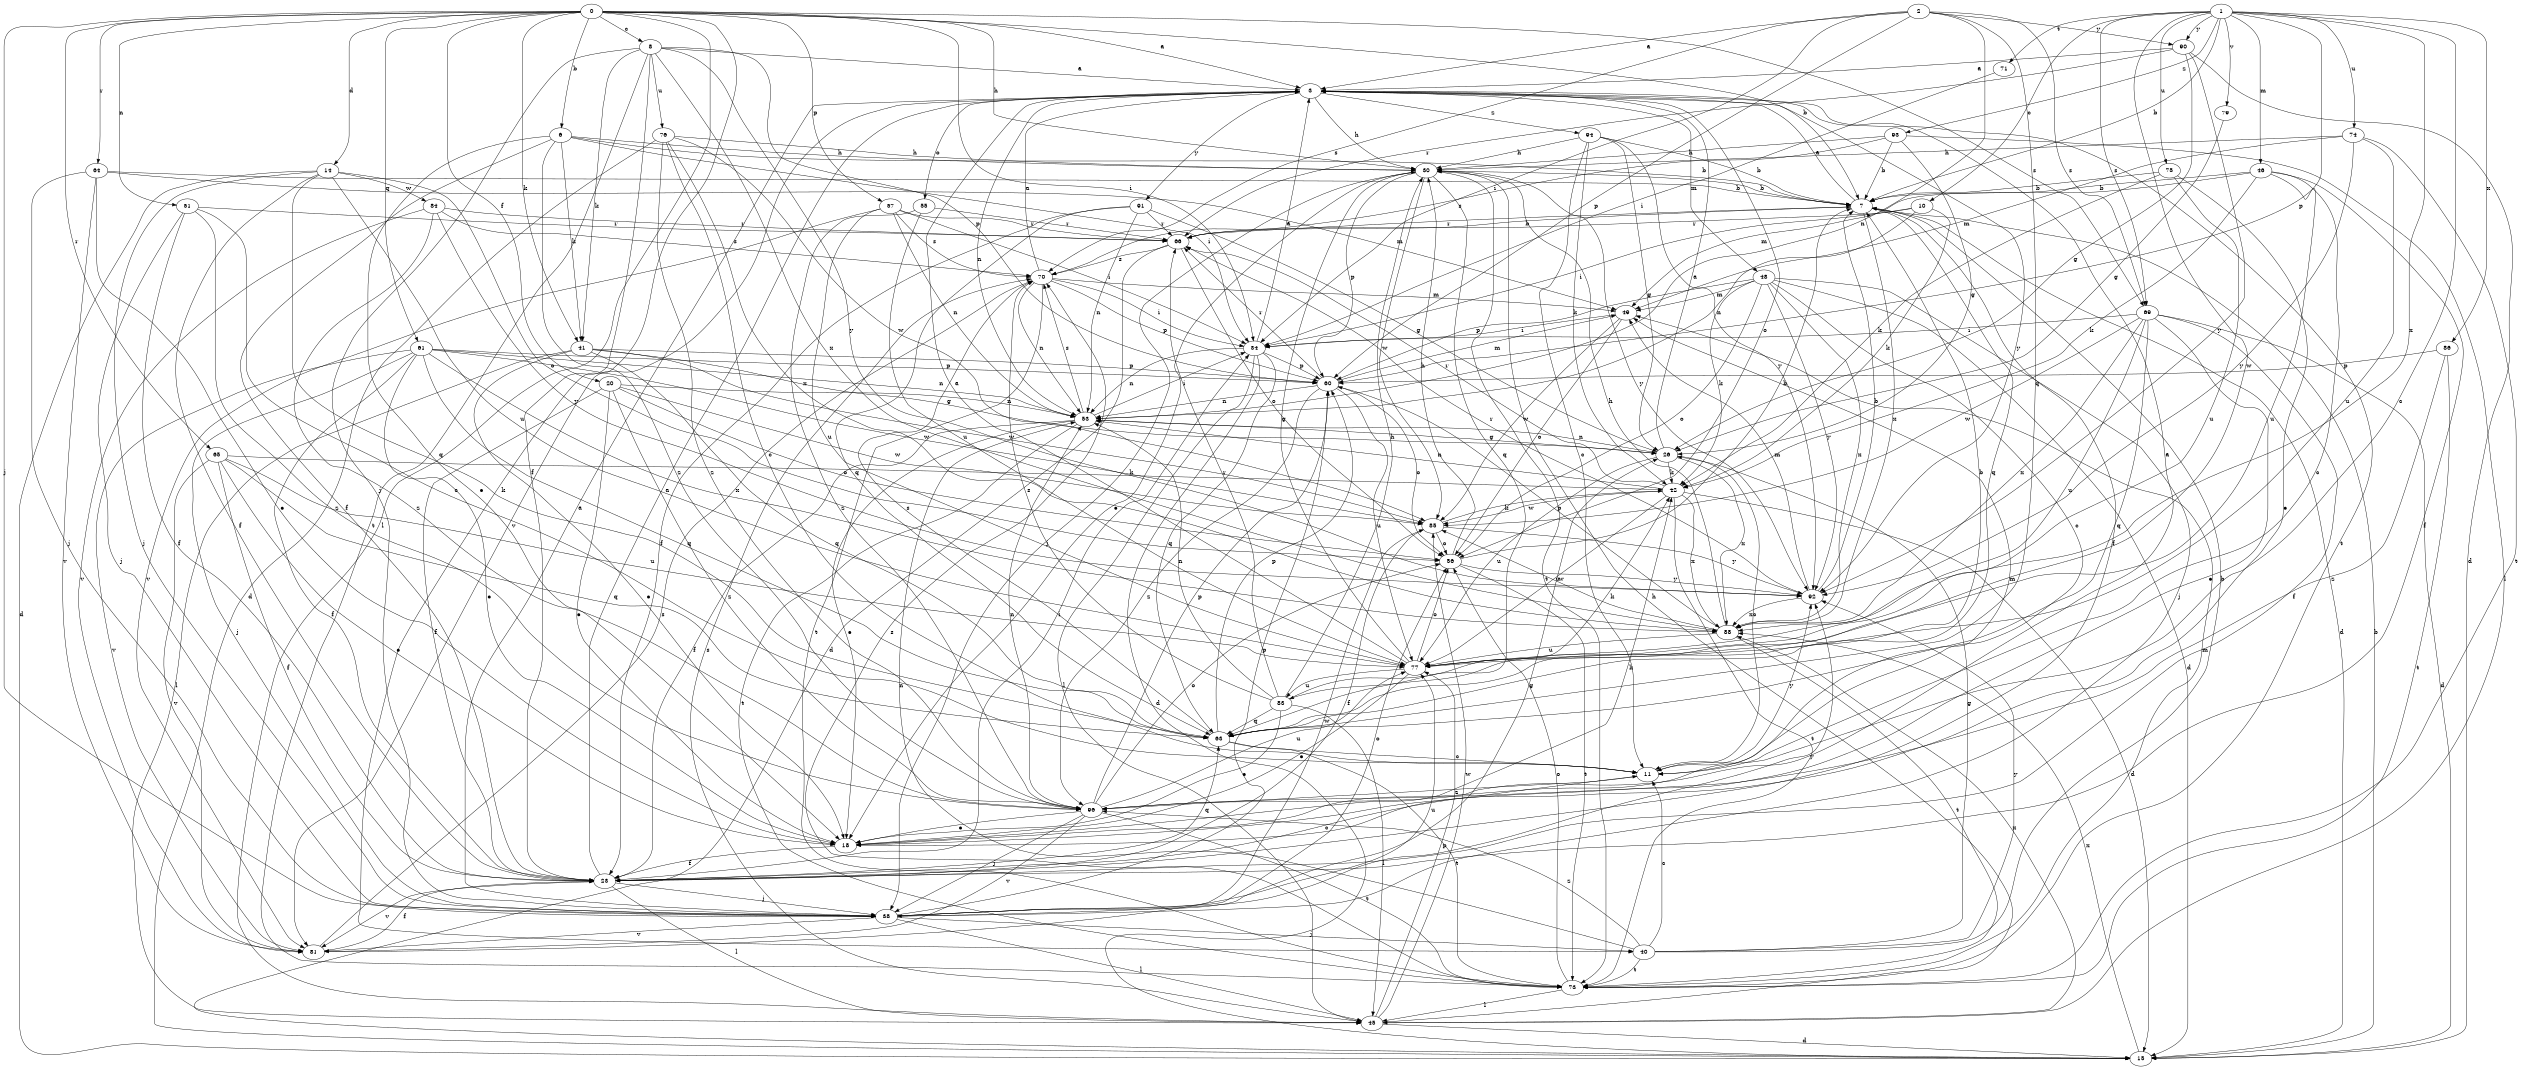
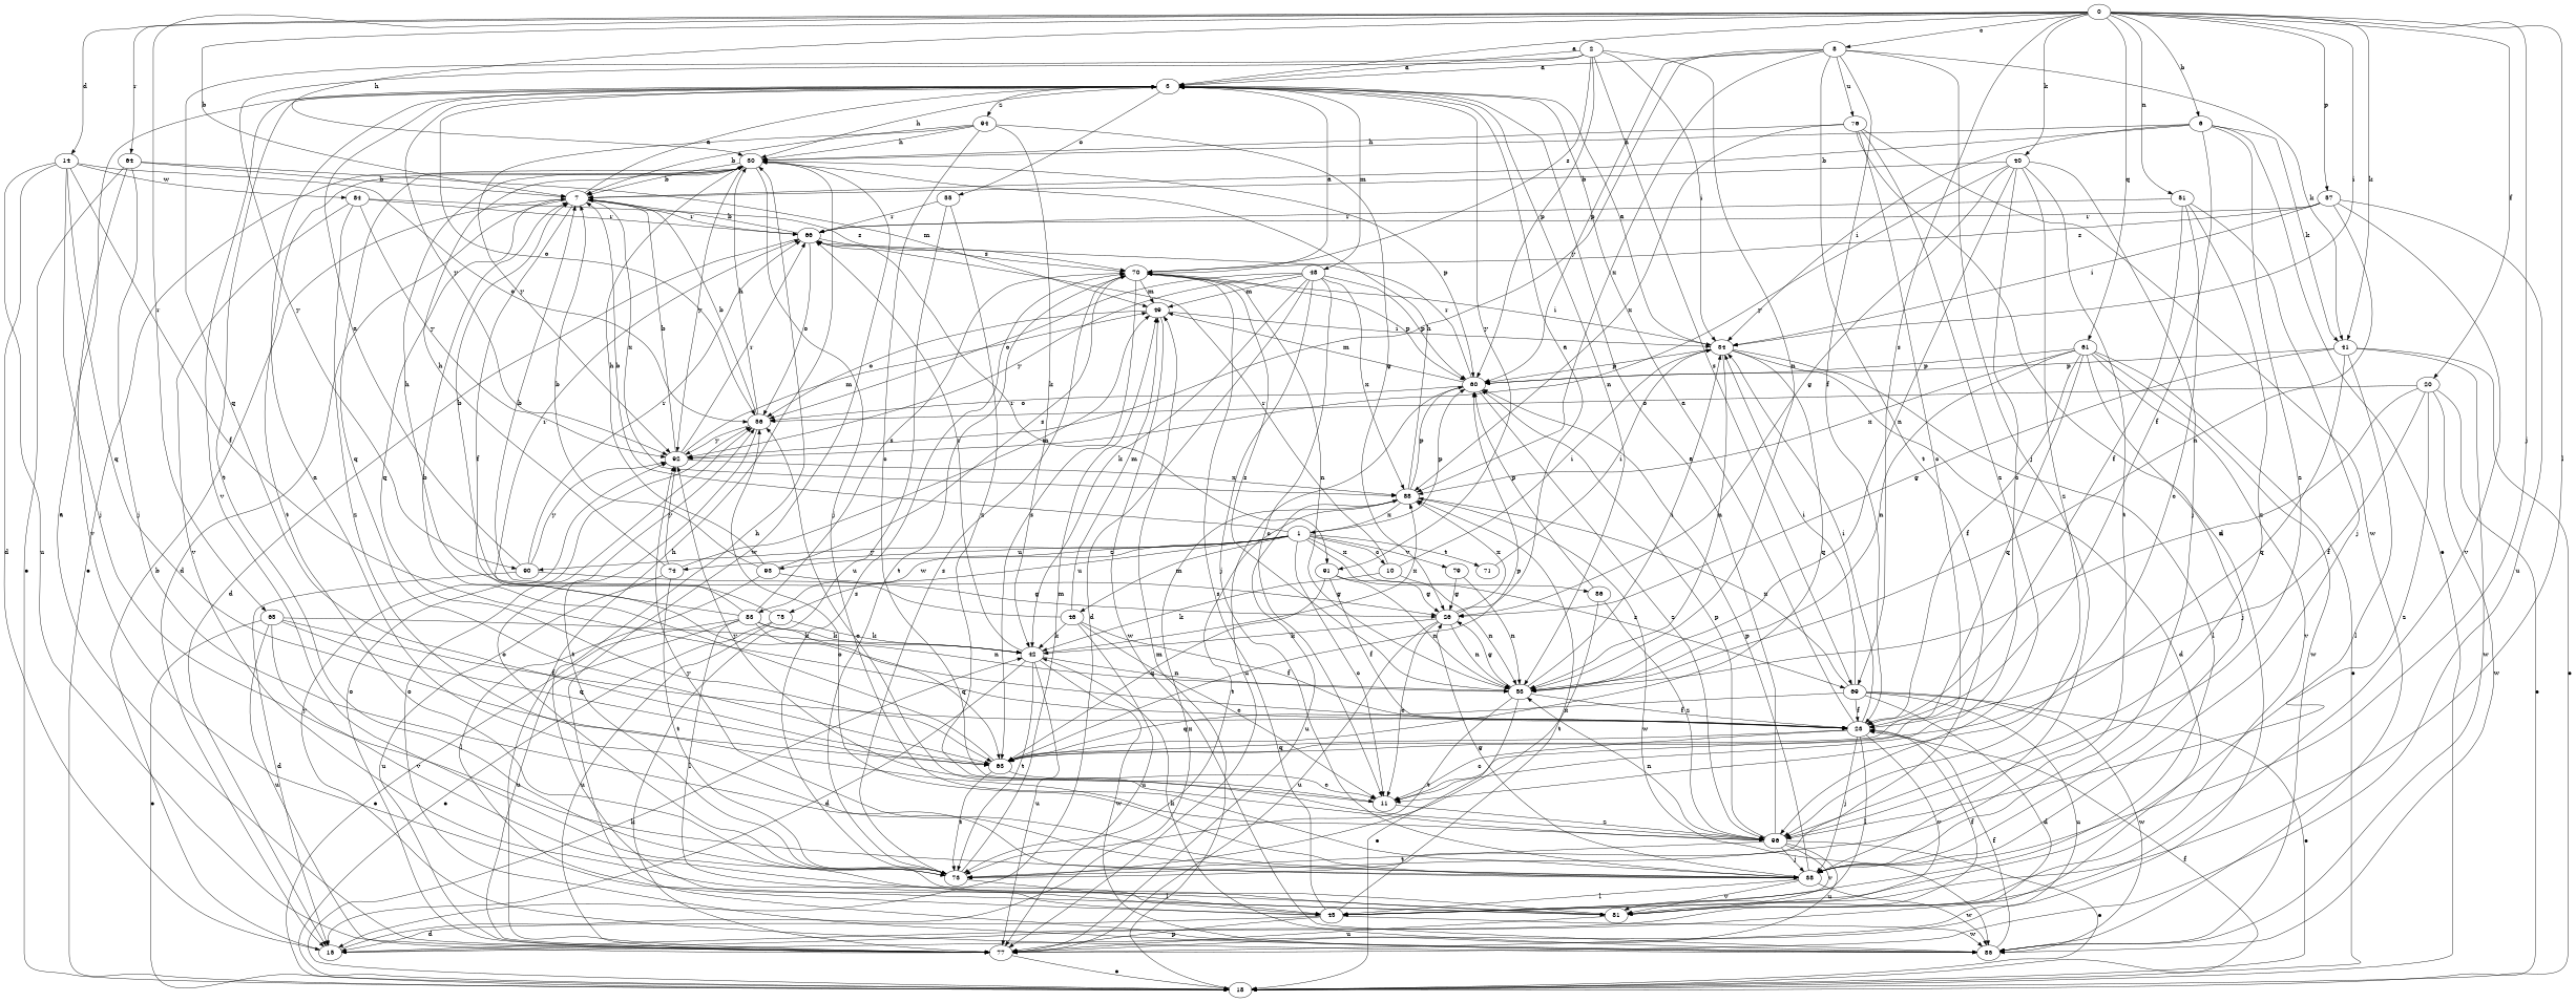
  strict digraph {
    0
    3
    6
    7
    8
    14
    20
    30
    34
    38
    40
    41
    45
    51
    57
    61
    64
    65
    69
    53
    48
    55
    56
    73
    81
    91
    92
    94
    18
    23
    96
    88
    63
    15
    66
    60
    76
    77
    84
    85
    26
    11
    70
    49
    42
    1
    10
    46
    71
    74
    75
    79
    83
    86
    90
    93
    2
    0 -> 3 [label=a]
    0 -> 6 [label=b]
    0 -> 7 [label=b]
    0 -> 8 [label=c]
    0 -> 14 [label=d]
    0 -> 20 [label=f]
    0 -> 30 [label=h]
    0 -> 34 [label=i]
    0 -> 38 [label=j]
    0 -> 40 [label=k]
    0 -> 41 [label=k]
    0 -> 45 [label=l]
    0 -> 51 [label=n]
    0 -> 57 [label=p]
    0 -> 61 [label=q]
    0 -> 64 [label=r]
    0 -> 65 [label=r]
    0 -> 69 [label=s]
    3 -> 30 [label=h]
    3 -> 53 [label=n]
    3 -> 48 [label=m]
    3 -> 55 [label=o]
    3 -> 56 [label=o]
    3 -> 73 [label=t]
    3 -> 81 [label=v]
    3 -> 91 [label=y]
    3 -> 92 [label=y]
    3 -> 94 [label=z]
    6 -> 7 [label=b]
    6 -> 30 [label=h]
    6 -> 34 [label=i]
    6 -> 41 [label=k]
    6 -> 18 [label=e]
    6 -> 23 [label=f]
    6 -> 96 [label=z]
    7 -> 3 [label=a]
    7 -> 23 [label=f]
    7 -> 88 [label=x]
    7 -> 63 [label=q]
    7 -> 15 [label=d]
    7 -> 66 [label=r]
    8 -> 3 [label=a]
    8 -> 38 [label=j]
    8 -> 41 [label=k]
    8 -> 73 [label=t]
    8 -> 92 [label=y]
    8 -> 23 [label=f]
    8 -> 88 [label=x]
    8 -> 60 [label=p]
    8 -> 76 [label=u]
    14 -> 38 [label=j]
    14 -> 56 [label=o]
    14 -> 23 [label=f]
    14 -> 63 [label=q]
    14 -> 15 [label=d]
    14 -> 77 [label=u]
    14 -> 84 [label=w]
    20 -> 53 [label=n]
    20 -> 56 [label=o]
    20 -> 18 [label=e]
    20 -> 23 [label=f]
    20 -> 96 [label=z]
    20 -> 85 [label=w]
    30 -> 7 [label=b]
    30 -> 38 [label=j]
    30 -> 73 [label=t]
    30 -> 92 [label=y]
    30 -> 18 [label=e]
    30 -> 63 [label=q]
    30 -> 60 [label=p]
    30 -> 85 [label=w]
    34 -> 3 [label=a]
    34 -> 45 [label=l]
    34 -> 53 [label=n]
    34 -> 63 [label=q]
    34 -> 15 [label=d]
    34 -> 60 [label=p]
    38 -> 3 [label=a]
    38 -> 45 [label=l]
    38 -> 56 [label=o]
    38 -> 81 [label=v]
    38 -> 92 [label=y]
    38 -> 60 [label=p]
    38 -> 85 [label=w]
    38 -> 26 [label=g]
    40 -> 7 [label=b]
-   38 -> 40 [label=j]
+   40 -> 38 [label=j]
    40 -> 53 [label=n]
    40 -> 73 [label=t]
    40 -> 92 [label=y]
    40 -> 96 [label=z]
    40 -> 26 [label=g]
    40 -> 11 [label=c]
    41 -> 45 [label=l]
    41 -> 18 [label=e]
    41 -> 63 [label=q]
    41 -> 60 [label=p]
    41 -> 85 [label=w]
    41 -> 26 [label=g]
    45 -> 30 [label=h]
    45 -> 88 [label=x]
    45 -> 15 [label=d]
    45 -> 77 [label=p]
    45 -> 85 [label=w]
    45 -> 70 [label=s]
    51 -> 38 [label=j]
    51 -> 23 [label=f]
    51 -> 96 [label=z]
    51 -> 66 [label=r]
    51 -> 11 [label=c]
    57 -> 34 [label=i]
    57 -> 53 [label=n]
    57 -> 81 [label=v]
    57 -> 66 [label=r]
    57 -> 77 [label=u]
    57 -> 70 [label=s]
    61 -> 38 [label=j]
    61 -> 53 [label=n]
    61 -> 81 [label=v]
    61 -> 18 [label=e]
    61 -> 23 [label=f]
    61 -> 88 [label=x]
    61 -> 63 [label=q]
    61 -> 60 [label=p]
    61 -> 85 [label=w]
    64 -> 7 [label=b]
    64 -> 38 [label=j]
    64 -> 81 [label=v]
    64 -> 18 [label=e]
    64 -> 49 [label=m]
    65 -> 81 [label=v]
    65 -> 18 [label=e]
    65 -> 23 [label=f]
    65 -> 63 [label=q]
    65 -> 77 [label=u]
    65 -> 42 [label=k]
    69 -> 34 [label=i]
    69 -> 18 [label=e]
    69 -> 23 [label=f]
    69 -> 88 [label=x]
    69 -> 63 [label=q]
    69 -> 15 [label=d]
    69 -> 77 [label=u]
    69 -> 85 [label=w]
    53 -> 34 [label=i]
    53 -> 73 [label=t]
    53 -> 18 [label=e]
    53 -> 23 [label=f]
    53 -> 26 [label=g]
    53 -> 70 [label=s]
    48 -> 38 [label=j]
    48 -> 56 [label=o]
    48 -> 92 [label=y]
    48 -> 88 [label=x]
    48 -> 15 [label=d]
    48 -> 60 [label=p]
    48 -> 11 [label=c]
    48 -> 49 [label=m]
    48 -> 42 [label=k]
    55 -> 96 [label=z]
    55 -> 66 [label=r]
    55 -> 77 [label=u]
    56 -> 7 [label=b]
    56 -> 30 [label=h]
    56 -> 73 [label=t]
    56 -> 92 [label=y]
    73 -> 45 [label=l]
    73 -> 56 [label=o]
    73 -> 70 [label=s]
    73 -> 49 [label=m]
    81 -> 23 [label=f]
    81 -> 77 [label=u]
    81 -> 70 [label=s]
    91 -> 53 [label=n]
    91 -> 23 [label=f]
    91 -> 63 [label=q]
-   91 -> 66 [label=r]
+   66 -> 91 [label=r]
    91 -> 26 [label=g]
    92 -> 7 [label=b]
    92 -> 88 [label=x]
    92 -> 66 [label=r]
    92 -> 49 [label=m]
    94 -> 7 [label=b]
    94 -> 30 [label=h]
    94 -> 92 [label=y]
    94 -> 26 [label=g]
    94 -> 11 [label=c]
    94 -> 42 [label=k]
    18 -> 23 [label=f]
    18 -> 49 [label=m]
    18 -> 42 [label=k]
    23 -> 3 [label=a]
    23 -> 34 [label=i]
    23 -> 38 [label=j]
    23 -> 45 [label=l]
    23 -> 81 [label=v]
    23 -> 63 [label=q]
    23 -> 11 [label=c]
    96 -> 3 [label=a]
    96 -> 38 [label=j]
    96 -> 53 [label=n]
    96 -> 56 [label=o]
    96 -> 73 [label=t]
    96 -> 81 [label=v]
    96 -> 18 [label=e]
    96 -> 60 [label=p]
    96 -> 77 [label=u]
    88 -> 30 [label=h]
    88 -> 73 [label=t]
    88 -> 60 [label=p]
    88 -> 77 [label=u]
    88 -> 85 [label=w]
    63 -> 7 [label=b]
    63 -> 73 [label=t]
    63 -> 60 [label=p]
    63 -> 11 [label=c]
-   63 -> 70 [label=s]
+   70 -> 63 [label=s]
    15 -> 7 [label=b]
    15 -> 88 [label=x]
    66 -> 7 [label=b]
    66 -> 56 [label=o]
    66 -> 15 [label=d]
    66 -> 70 [label=s]
    60 -> 56 [label=o]
    60 -> 96 [label=z]
    60 -> 66 [label=r]
    60 -> 77 [label=u]
    60 -> 49 [label=m]
    76 -> 30 [label=h]
    76 -> 96 [label=z]
    76 -> 88 [label=x]
    76 -> 15 [label=d]
    76 -> 85 [label=w]
    76 -> 11 [label=c]
    77 -> 3 [label=a]
-   77 -> 30 [label=g]
+   77 -> 30 [label=h]
    77 -> 56 [label=o]
    77 -> 18 [label=e]
    84 -> 81 [label=v]
    84 -> 92 [label=y]
    84 -> 96 [label=z]
    84 -> 66 [label=r]
    84 -> 70 [label=s]
    85 -> 56 [label=o]
    85 -> 92 [label=y]
    85 -> 23 [label=f]
    85 -> 42 [label=k]
    26 -> 3 [label=a]
    26 -> 53 [label=n]
    26 -> 88 [label=x]
    26 -> 77 [label=u]
    26 -> 11 [label=c]
    26 -> 42 [label=k]
    11 -> 92 [label=y]
    11 -> 96 [label=z]
    70 -> 3 [label=a]
    70 -> 34 [label=i]
    70 -> 53 [label=n]
    70 -> 73 [label=t]
    70 -> 60 [label=p]
    70 -> 49 [label=m]
    49 -> 34 [label=i]
    49 -> 56 [label=o]
    49 -> 85 [label=w]
    42 -> 53 [label=n]
    42 -> 73 [label=t]
    42 -> 88 [label=x]
    42 -> 15 [label=d]
    42 -> 66 [label=r]
    42 -> 77 [label=u]
    42 -> 85 [label=w]
    1 -> 7 [label=b]
    1 -> 69 [label=s]
-   1 -> 88 [label=x]
+   88 -> 1 [label=x]
    1 -> 60 [label=p]
    1 -> 11 [label=c]
    1 -> 10 [label=c]
    1 -> 46 [label=m]
    1 -> 71 [label=t]
    1 -> 74 [label=u]
    1 -> 75 [label=u]
    1 -> 79 [label=v]
    1 -> 83 [label=w]
    1 -> 86 [label=x]
    1 -> 90 [label=y]
    1 -> 93 [label=z]
    10 -> 34 [label=i]
    10 -> 53 [label=n]
    10 -> 66 [label=r]
    10 -> 42 [label=k]
    46 -> 7 [label=b]
    46 -> 23 [label=f]
    46 -> 77 [label=u]
    46 -> 11 [label=c]
    46 -> 49 [label=m]
    46 -> 42 [label=k]
    71 -> 34 [label=i]
    74 -> 30 [label=h]
    74 -> 73 [label=t]
    74 -> 92 [label=y]
    74 -> 77 [label=u]
    74 -> 49 [label=m]
    75 -> 7 [label=b]
    75 -> 18 [label=e]
    75 -> 77 [label=u]
    75 -> 42 [label=k]
-   60 -> 53 [label=n]
+   79 -> 53 [label=n]
    79 -> 26 [label=g]
    83 -> 30 [label=h]
    83 -> 45 [label=l]
    83 -> 53 [label=n]
    83 -> 18 [label=e]
    83 -> 63 [label=q]
    83 -> 66 [label=r]
-   77 -> 83 [label=u]
+   83 -> 77 [label=u]
    83 -> 70 [label=s]
    83 -> 42 [label=k]
    86 -> 73 [label=t]
    86 -> 96 [label=z]
    86 -> 60 [label=p]
    90 -> 3 [label=a]
    90 -> 92 [label=y]
    90 -> 15 [label=d]
    90 -> 66 [label=r]
    90 -> 26 [label=g]
    93 -> 7 [label=b]
    93 -> 30 [label=h]
    93 -> 45 [label=l]
    93 -> 26 [label=g]
    93 -> 70 [label=s]
    2 -> 3 [label=a]
    2 -> 34 [label=i]
    2 -> 69 [label=s]
    2 -> 53 [label=n]
    2 -> 63 [label=q]
    2 -> 60 [label=p]
    2 -> 70 [label=s]
    2 -> 90 [label=y]
  }
